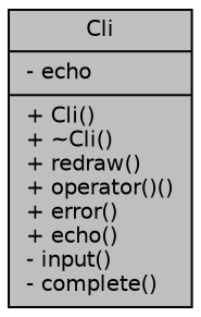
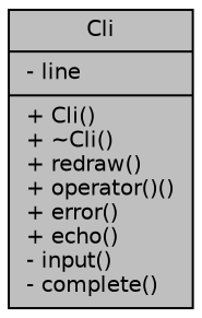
  digraph {
-   n1 [color=black fillcolor=grey75 fontcolor=black fontname=Helvetica fontsize=10 height=0.2 label="{Cli\n|- echo\l|+ Cli()\l+ ~Cli()\l+ redraw()\l+ operator()()\l+ error()\l+ echo()\l- input()\l- complete()\l}" shape=record style=filled width=0.4]
+   n1 [color=black fillcolor=grey75 fontcolor=black fontname=Helvetica fontsize=10 height=0.2 label="{Cli\n|- line\l|+ Cli()\l+ ~Cli()\l+ redraw()\l+ operator()()\l+ error()\l+ echo()\l- input()\l- complete()\l}" shape=record style=filled width=0.4]
  }
